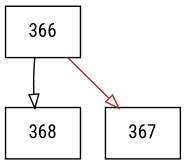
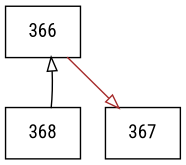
  digraph {
    fontname="Roboto Condensed"
    node [fontname="Roboto Condensed" shape=record]
    edge [arrowhead=onormal fontname="Roboto Condensed"]
    n1 [label="{366}"]
    n2 [label="{368}"]
    n3 [label="{367}"]
-   n1 -> n2 [color=black]
+   n2 -> n1 [color=black]
    n1 -> n3 [color=brown]
  }
